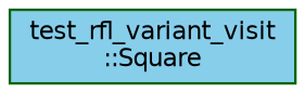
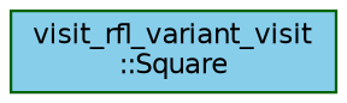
  digraph {
    rankdir=LR
-   n1 [color=darkgreen fillcolor=skyblue fontname=Helvetica fontsize=10 height=0.2 label="test_rfl_variant_visit\l::Square" shape=box style=filled width=0.4]
+   n1 [color=darkgreen fillcolor=skyblue fontname=Helvetica fontsize=10 height=0.2 label="visit_rfl_variant_visit\l::Square" shape=box style=filled width=0.4]
  }
